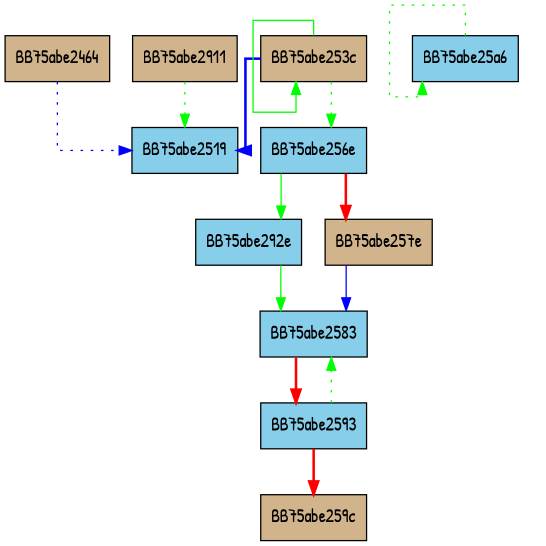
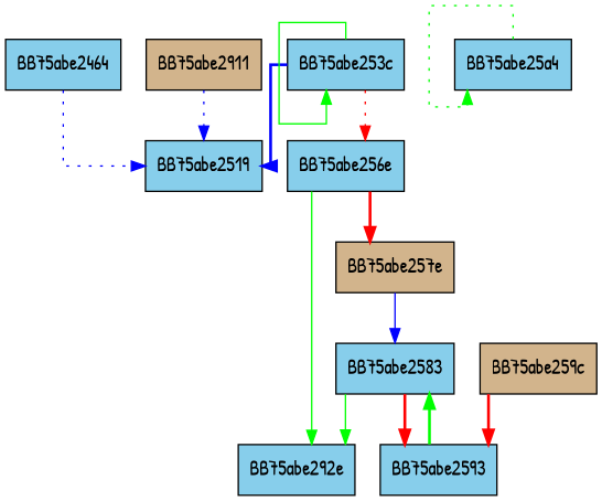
  digraph {
    fontname="Patrick Hand"
    splines=ortho
    node [fillcolor=skyblue fontname="Patrick Hand" shape=box style=filled]
    edge [color=green fontname="Patrick Hand" style=bold]
-   BB75abe2464 [fillcolor=tan]
+   BB75abe2464
    BB75abe2519
-   BB75abe253c [fillcolor=tan]
+   BB75abe253c
    BB75abe256e
    BB75abe292e
    BB75abe257e [fillcolor=tan]
    BB75abe2583
    BB75abe2593
    BB75abe259c [fillcolor=tan]
-   BB75abe25a4 [label=BB75abe25a6]
+   BB75abe25a4
    BB75abe2911 [fillcolor=tan]
    BB75abe2464 -> BB75abe2519 [color=blue style=dotted]
    BB75abe253c -> BB75abe2519 [color=blue]
    BB75abe253c -> BB75abe253c [style=solid]
-   BB75abe253c -> BB75abe256e [style=dotted]
+   BB75abe253c -> BB75abe256e [color=red style=dotted]
    BB75abe256e -> BB75abe292e [style=solid]
    BB75abe256e -> BB75abe257e [color=red]
    BB75abe257e -> BB75abe2583 [color=blue style=solid]
-   BB75abe292e -> BB75abe2583 [style=solid]
+   BB75abe2583 -> BB75abe292e [style=solid]
    BB75abe2583 -> BB75abe2593 [color=red]
-   BB75abe2593 -> BB75abe2583 [style=dotted]
-   BB75abe2593 -> BB75abe259c [color=red]
+   BB75abe2593 -> BB75abe2583
+   BB75abe259c -> BB75abe2593 [color=red]
    BB75abe25a4 -> BB75abe25a4 [style=dotted]
-   BB75abe2911 -> BB75abe2519 [style=dotted]
+   BB75abe2911 -> BB75abe2519 [color=blue style=dotted]
  }
